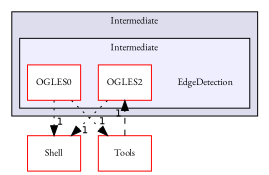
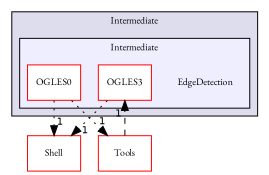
  digraph {
    compound=true
    fontname="EB Garamond"
    node [fontname="EB Garamond" fontsize=10 shape=box color=red fillcolor=white style=filled]
    edge [fontname="EB Garamond" headlabel=1 labeldistance=1.5 labelfontname=Helvetica labelfontsize=10 style=dotted]
    n1 [label=EdgeDetection shape=plaintext color="" fillcolor="" style=""]
-   n2 [label=OGLES2]
+   n2 [label=OGLES3]
    n3 [label=OGLES0]
    n4 [label=Shell]
    n5 [label=Tools]
    subgraph cluster_1 {
      bgcolor="#ddddee"
      fontsize=10
      label=Intermediate
      pencolor=black
      subgraph cluster_2 {
        bgcolor="#eeeeff"
        fontsize=10
        label=Intermediate
        pencolor=black
        n1
        n2
        n3
      }
    }
    n2 -> n4
    n3 -> n4
    n3 -> n5
    n5 -> n2 [style=dashed]
  }
